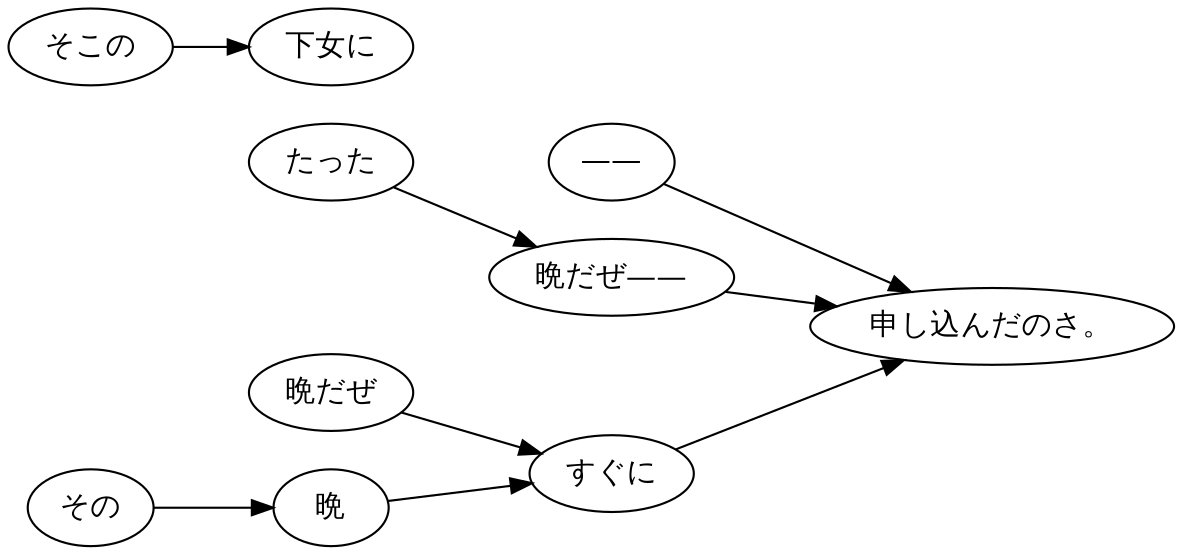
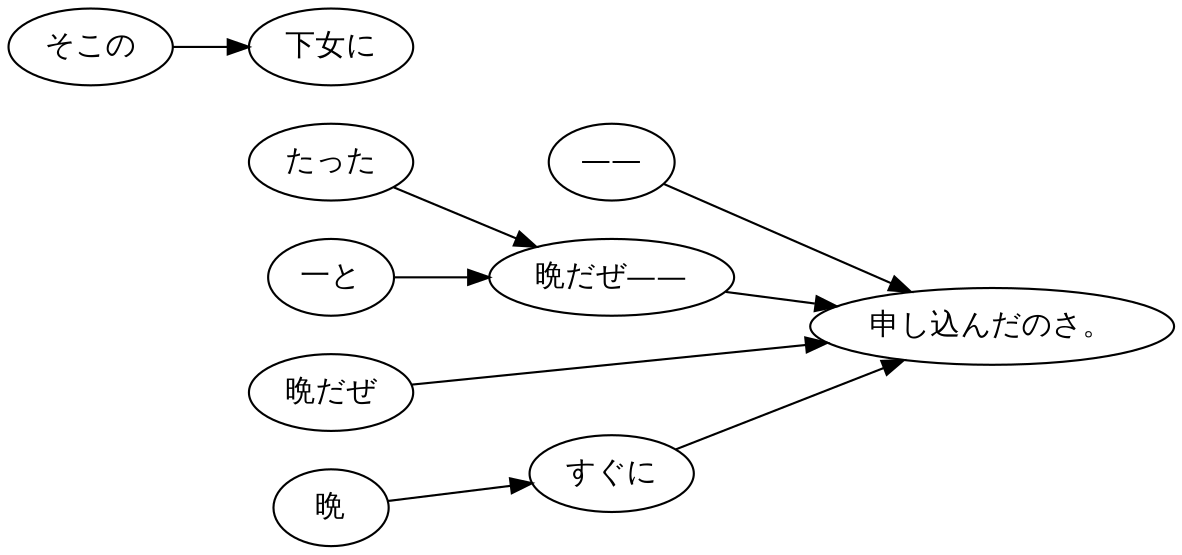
  digraph {
    rankdir=LR
    n1 [label="——"]
    n2 [label="申し込んだのさ。"]
    n3 [label="たった"]
    n4 [label="晩だぜ——"]
+   n5 [label="一と"]
    n6 [label="晩だぜ"]
-   n7 [label="その"]
    n8 [label="晩"]
    n9 [label="すぐに"]
    n10 [label="そこの"]
    n11 [label="下女に"]
    n1 -> n2
    n3 -> n4
    n4 -> n2
-   n6 -> n9
-   n7 -> n8
+   n5 -> n4
+   n6 -> n2
    n8 -> n9
    n9 -> n2
    n10 -> n11
  }
